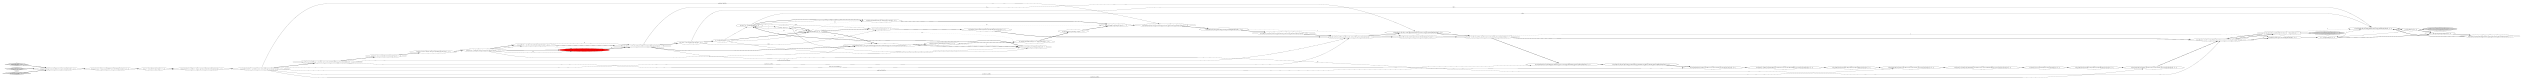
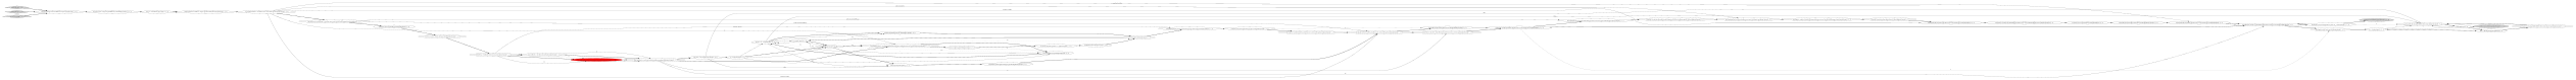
  digraph {
    fontname="EB Garamond"
    rankdir=LR
    node [fillcolor=white fontname="EB Garamond" shape=ellipse style=filled]
    edge [fontname="EB Garamond" style=bold]
    n1 [label="assertEquals(cachedCf.rowCount(),100)@@@40@@@['0', '0', '1']"]
    n2 [label="int i = 0@@@41@@@['0', '0', '1']"]
    n3 [label="assertEquals(((Cell)c).value(),ByteBufferUtil.bytes(values(i())@@@46@@@['0', '0', '1']"]
    n4 [label="Row r = (Row)unfiltered@@@43@@@['0', '0', '1']"]
    n5 [label="long startRowCacheHits = cachedStore.metric.rowCacheHit.getCount()@@@7@@@['1', '1', '1']"]
    n6 [label="assertEquals(startRowCacheHits,cachedStore.metric.rowCacheHit.getCount())@@@38@@@['0', '0', '1']"]
    n7 [label="assertEquals(startRowCacheHits,cachedStore.metric.rowCacheHit.getCount())@@@26@@@['1', '1', '1']"]
    n8 [label="assertEquals(startRowCacheHits,cachedStore.metric.rowCacheHit.getCount())@@@19@@@['1', '1', '0']"]
    n9 [label="assertEquals(startRowCacheHits,cachedStore.metric.rowCacheHit.getCount())@@@34@@@['0', '0', '1']"]
    n10 [label="assertEquals(startRowCacheHits,cachedStore.metric.rowCacheHit.getCount())@@@31@@@['0', '0', '1']"]
    n11 [label="long startRowCacheOutOfRange = cachedStore.metric.rowCacheHitOutOfRange.getCount()@@@8@@@['1', '1', '1']"]
    n12 [label="CachedPartition cachedCf = (CachedPartition)CacheService.instance.rowCache.get(rck)@@@39@@@['1', '1', '1']"]
    n13 [label="CachedPartition cachedCf = (CachedPartition)CacheService.instance.rowCache.get(rck)@@@23@@@['1', '1', '0']"]
    n14 [label="Util.getAll(Util.cmd(cachedStore,dk).withLimit(10).build())@@@27@@@['0', '0', '1']"]
    n15 [label="Util.getAll(Util.cmd(cachedStore,dk).withLimit(1).build())@@@20@@@['1', '1', '0']"]
    n16 [label="assertEquals(++startRowCacheOutOfRange,cachedStore.metric.rowCacheHitOutOfRange.getCount())@@@35@@@['0', '0', '1']"]
    n17 [label="assertEquals(++startRowCacheOutOfRange,cachedStore.metric.rowCacheHitOutOfRange.getCount())@@@32@@@['0', '0', '1']"]
    n18 [label="assertEquals(startRowCacheOutOfRange,cachedStore.metric.rowCacheHitOutOfRange.getCount())@@@29@@@['0', '0', '1']"]
    n19 [label="CacheService.instance.invalidateRowCache()@@@9@@@['1', '1', '1']"]
    n20 [fillcolor=red label="DecoratedKey dk = cachedStore.partitioner.decorateKey(key)@@@12@@@['0', '1', '0']"]
    n21 [label="RowCacheKey rck = new RowCacheKey(cachedStore.metadata.cfId,dk)@@@13@@@['1', '1', '1']"]
    n22 [label="String values = new String((((@@@14@@@['0', '0', '1']"]
    n23 [label="RowUpdateBuilder rub = new RowUpdateBuilder(cachedStore.metadata,System.currentTimeMillis(),key)@@@18@@@['1', '1', '1']"]
    n24 [label="assertEquals(++startRowCacheHits,cachedStore.metric.rowCacheHit.getCount())@@@28@@@['1', '1', '1']"]
    n25 [label="assertEquals(((Cell)c).value(),ByteBufferUtil.bytes(\"val\" + 0))@@@28@@@['1', '1', '0']"]
    n26 [label="int i = 0@@@15@@@['0', '0', '1']"]
    n27 [label="Arrays.sort(values)@@@24@@@['0', '0', '1']"]
    n28 [label="values(i( = \"val\" + i@@@20@@@['0', '0', '1']"]
    n29 [label="rub.clustering(String.valueOf(i))@@@19@@@['0', '0', '1']"]
    n30 [label="i < 200@@@16@@@['0', '0', '1']" shape=diamond]
    n31 [label="Util.getAll(Util.cmd(cachedStore,dk).withLimit(10).build())@@@25@@@['0', '0', '1']"]
    n32 [label="i++@@@48@@@['0', '0', '1']"]
    n33 [label="Util.getAll(Util.cmd(cachedStore,dk).fromIncl(String.valueOf(210)).toExcl(String.valueOf(215)).build())@@@30@@@['0', '0', '1']"]
    n34 [label="i++@@@17@@@['0', '0', '1']"]
    n35 [label="rub.add(\"val\",ByteBufferUtil.bytes(values(i())@@@21@@@['0', '0', '1']"]
    n36 [label="rub.build().applyUnsafe()@@@22@@@['1', '1', '1']"]
    n37 [label="rub.build().applyUnsafe()@@@17@@@['1', '1', '0']"]
    n38 [label="assertEquals(++startRowCacheHits,cachedStore.metric.rowCacheHit.getCount())@@@21@@@['1', '1', '0']"]
    n39 [fillcolor=lightgray label="testRoundTrip['0', '1', '0']" shape=diamond]
    n40 [label="CompactionManager.instance.disableAutoCompaction()@@@3@@@['1', '1', '1']"]
    n41 [label="Keyspace keyspace = Keyspace.open(KEYSPACE_CACHED)@@@4@@@['1', '1', '1']"]
    n42 [label="rub.clustering(String.valueOf(0))@@@15@@@['1', '1', '0']"]
    n43 [fillcolor=lightgray label="cachedStore.truncateBlocking()@@@50@@@['0', '0', '1']"]
    n44 [label="assertEquals(r.clustering().get(0),ByteBufferUtil.bytes(values(i(.substring(3)))@@@44@@@['0', '0', '1']"]
    n45 [label="CacheService.instance.setRowCacheCapacityInMB(1)@@@10@@@['1', '1', '1']"]
    n46 [label="ByteBuffer key = ByteBufferUtil.bytes(\"rowcachekey\")@@@11@@@['1', '1', '1']"]
    n47 [label="DecoratedKey dk = cachedStore.decorateKey(key)@@@12@@@['1', '0', '1']"]
    n48 [label="rub.add(\"val\",ByteBufferUtil.bytes(\"val\" + 0))@@@16@@@['1', '1', '0']"]
    n49 [label="String cf = \"CachedIntCF\"@@@5@@@['1', '1', '1']"]
    n50 [label="ColumnFamilyStore cachedStore = keyspace.getColumnFamilyStore(cf)@@@6@@@['1', '1', '1']"]
    n51 [fillcolor=lightgray label="cachedStore.truncateBlocking()@@@31@@@['1', '1', '0']"]
    n52 [label="CacheService.instance.invalidateRowCache()@@@36@@@['0', '0', '1']"]
    n53 [label="Util.getAll(Util.cmd(cachedStore,dk).withLimit(101).build())@@@33@@@['0', '0', '1']"]
    n54 [fillcolor=lightgray label="testRoundTrip['1', '0', '0']" shape=diamond]
    n55 [label="Util.getAll(Util.cmd(cachedStore,dk).withLimit(105).build())@@@37@@@['0', '0', '1']"]
    n56 [fillcolor=lightgray label="testRowCacheRange['0', '0', '1']" shape=diamond]
    n1 -> n2
    n2 -> n3 [label=i style=solid]
    n2 -> n4
    n3 -> n32
    n4 -> n44
    n5 -> n6 [label=startRowCacheHits style=solid]
    n5 -> n7 [label=startRowCacheHits style=solid]
    n5 -> n8 [label=startRowCacheHits style=solid]
    n5 -> n9 [label=startRowCacheHits style=solid]
    n5 -> n10 [label=startRowCacheHits style=solid]
    n5 -> n11
    n6 -> n12
    n7 -> n13
    n7 -> n14
    n8 -> n15
    n9 -> n16
    n10 -> n17
    n11 -> n7 [label=startRowCacheOutOfRange style=solid]
    n11 -> n18 [label=startRowCacheOutOfRange style=solid]
    n11 -> n19
    n12 -> n1
    n12 -> n25
    n13 -> n24
    n14 -> n24
    n15 -> n14 [label=0 style=dashed]
    n15 -> n38
    n16 -> n52
    n17 -> n53
    n18 -> n33
    n19 -> n45
    n20 -> n21
    n20 -> n21 [label=dk style=solid]
    n21 -> n12 [label=rck style=solid]
    n21 -> n13 [label=rck style=solid]
    n21 -> n22
    n21 -> n23
    n22 -> n3 [label=values style=solid]
    n22 -> n26
    n22 -> n27 [label=values style=solid]
    n23 -> n29
    n23 -> n42
    n24 -> n1 [label=0 style=dashed]
    n24 -> n12
    n24 -> n18
    n25 -> n3 [label=0 style=dashed]
    n25 -> n12
    n25 -> n51
    n26 -> n28 [label=i style=solid]
    n26 -> n29 [label=i style=solid]
    n26 -> n30
    n26 -> n30 [label=i style=solid]
    n27 -> n31
    n28 -> n3 [label=values style=solid]
    n28 -> n27 [label=values style=solid]
    n28 -> n34 [label=i style=solid]
    n28 -> n35 [label=i style=solid]
    n28 -> n35
    n29 -> n28
    n30 -> n23 [label=true style=dotted]
    n30 -> n23
    n30 -> n27
    n30 -> n28 [label=true style=dotted]
    n30 -> n29 [label=true style=dotted]
    n30 -> n34 [label=true style=dotted]
    n30 -> n35 [label=true style=dotted]
    n30 -> n36 [label=true style=dotted]
    n31 -> n7
    n32 -> n2 [label=i style=solid]
    n32 -> n3 [label=i style=solid]
    n32 -> n4
    n32 -> n43
    n33 -> n10
    n34 -> n28 [label=i style=solid]
    n34 -> n29 [label=i style=solid]
    n34 -> n30 [label=i style=solid]
    n34 -> n30
    n35 -> n36
    n36 -> n8
+   n36 -> n34
    n37 -> n36
    n38 -> n7
    n39 -> n40
    n40 -> n41
    n41 -> n49
    n42 -> n29 [label=0 style=dashed]
    n42 -> n48
    n44 -> n3
    n45 -> n46
    n46 -> n20 [label=key style=solid]
    n46 -> n20
    n46 -> n23 [label=key style=solid]
    n46 -> n47 [label=key style=solid]
    n46 -> n47
    n47 -> n20 [label=0 style=dashed]
    n47 -> n21 [label=dk style=solid]
    n47 -> n21
    n48 -> n37
    n49 -> n50 [label=cf style=solid]
    n49 -> n50
    n50 -> n5
    n52 -> n55
    n53 -> n9
    n54 -> n40
    n55 -> n6
    n56 -> n40
  }
